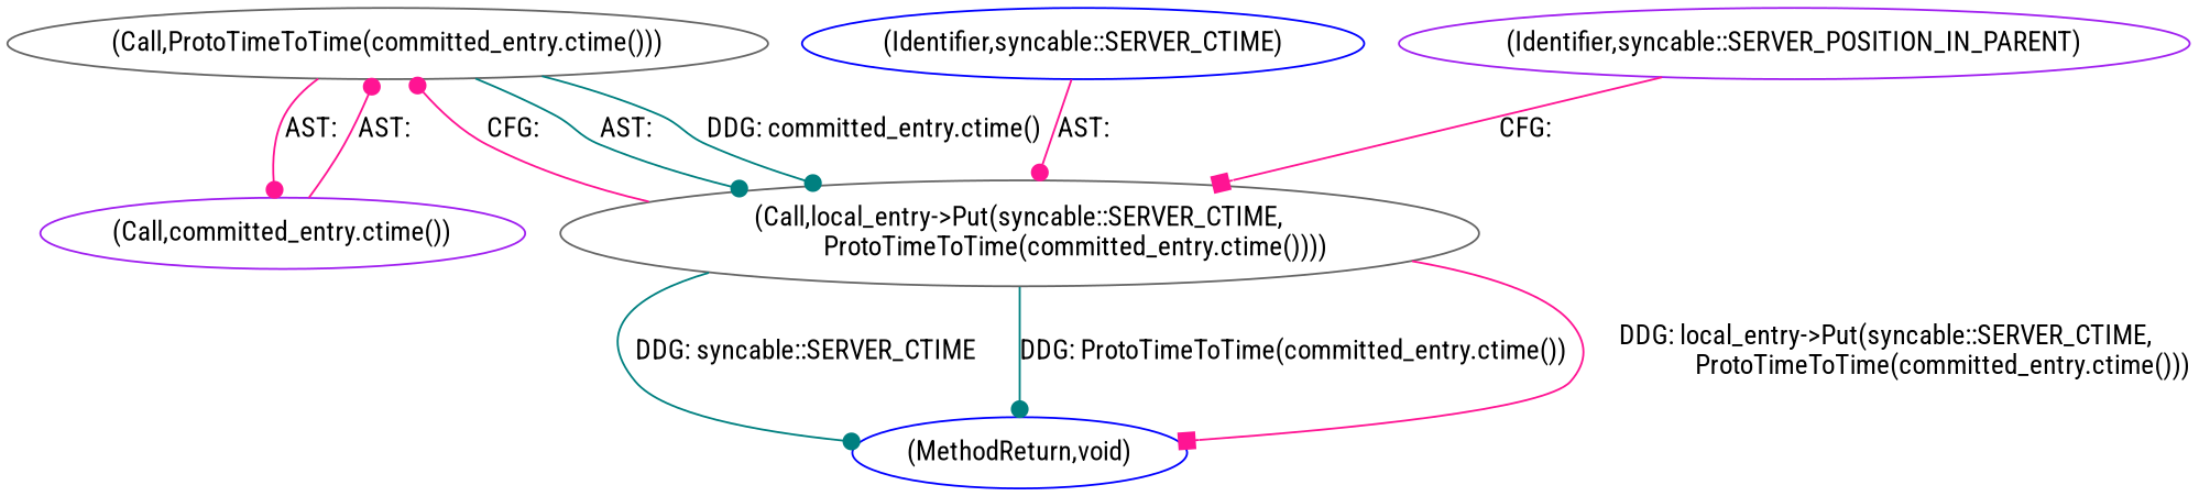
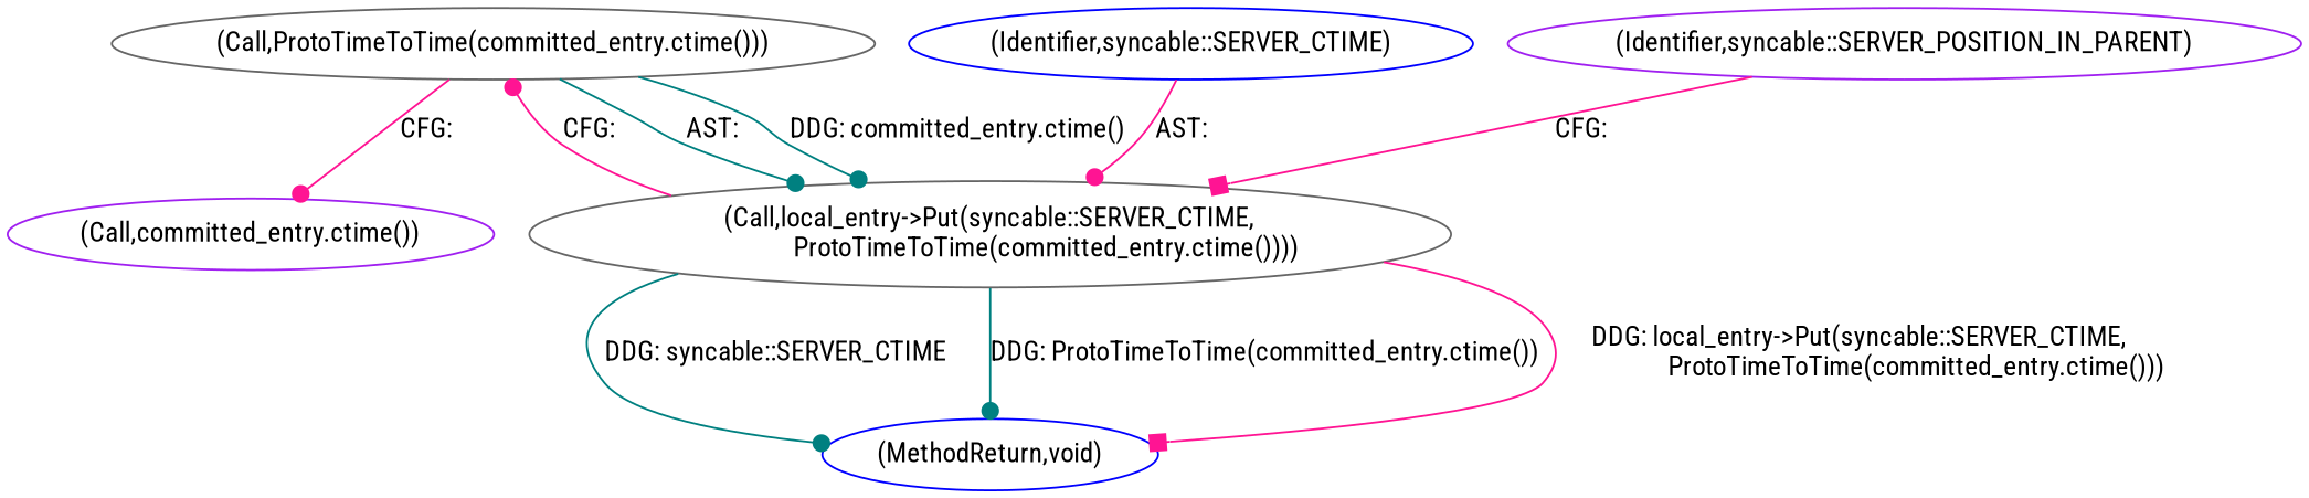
  digraph {
    fontname="Roboto Condensed"
    node [color=gray40 fontname="Roboto Condensed"]
    edge [arrowhead=dot color=deeppink fontname="Roboto Condensed"]
    n1 [label="(Call,ProtoTimeToTime(committed_entry.ctime()))"]
    n2 [label="(Call,local_entry->Put(syncable::SERVER_CTIME,\n                   ProtoTimeToTime(committed_entry.ctime())))"]
    n3 [color=purple label="(Call,committed_entry.ctime())"]
    n4 [color=blue label="(MethodReturn,void)"]
    n5 [color=blue label="(Identifier,syncable::SERVER_CTIME)"]
    n6 [color=purple label="(Identifier,syncable::SERVER_POSITION_IN_PARENT)"]
    n1 -> n2 [color=teal label="AST: "]
    n1 -> n2 [color=teal label="DDG: committed_entry.ctime()"]
-   n1 -> n3 [label="AST: "]
+   n1 -> n3 [label="CFG: "]
    n2 -> n1 [label="CFG: "]
    n2 -> n4 [color=teal label="DDG: syncable::SERVER_CTIME"]
    n2 -> n4 [color=teal label="DDG: ProtoTimeToTime(committed_entry.ctime())"]
    n2 -> n4 [arrowhead=box label="DDG: local_entry->Put(syncable::SERVER_CTIME,\n                   ProtoTimeToTime(committed_entry.ctime()))"]
-   n3 -> n1 [label="AST: "]
    n5 -> n2 [label="AST: "]
    n6 -> n2 [arrowhead=box label="CFG: "]
  }
